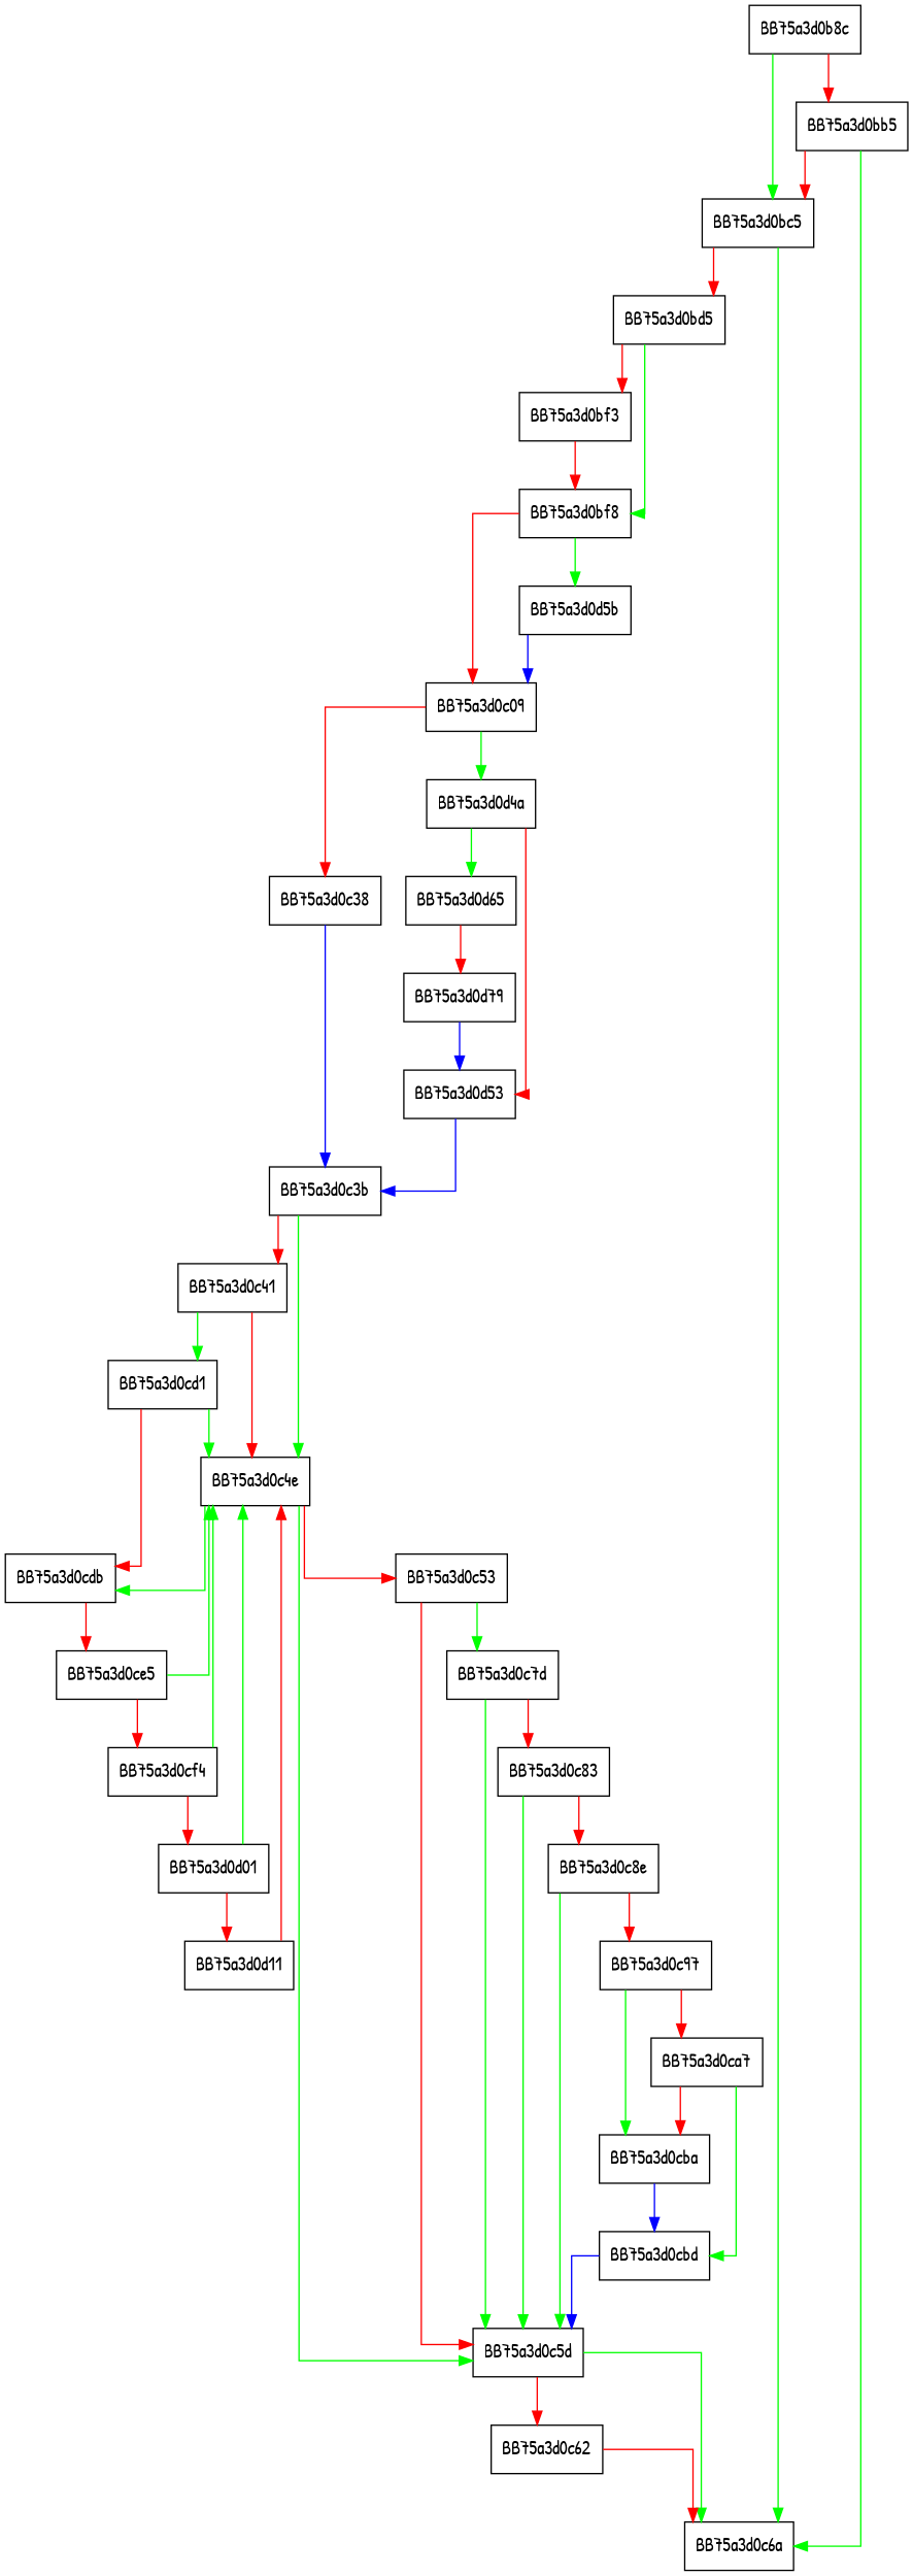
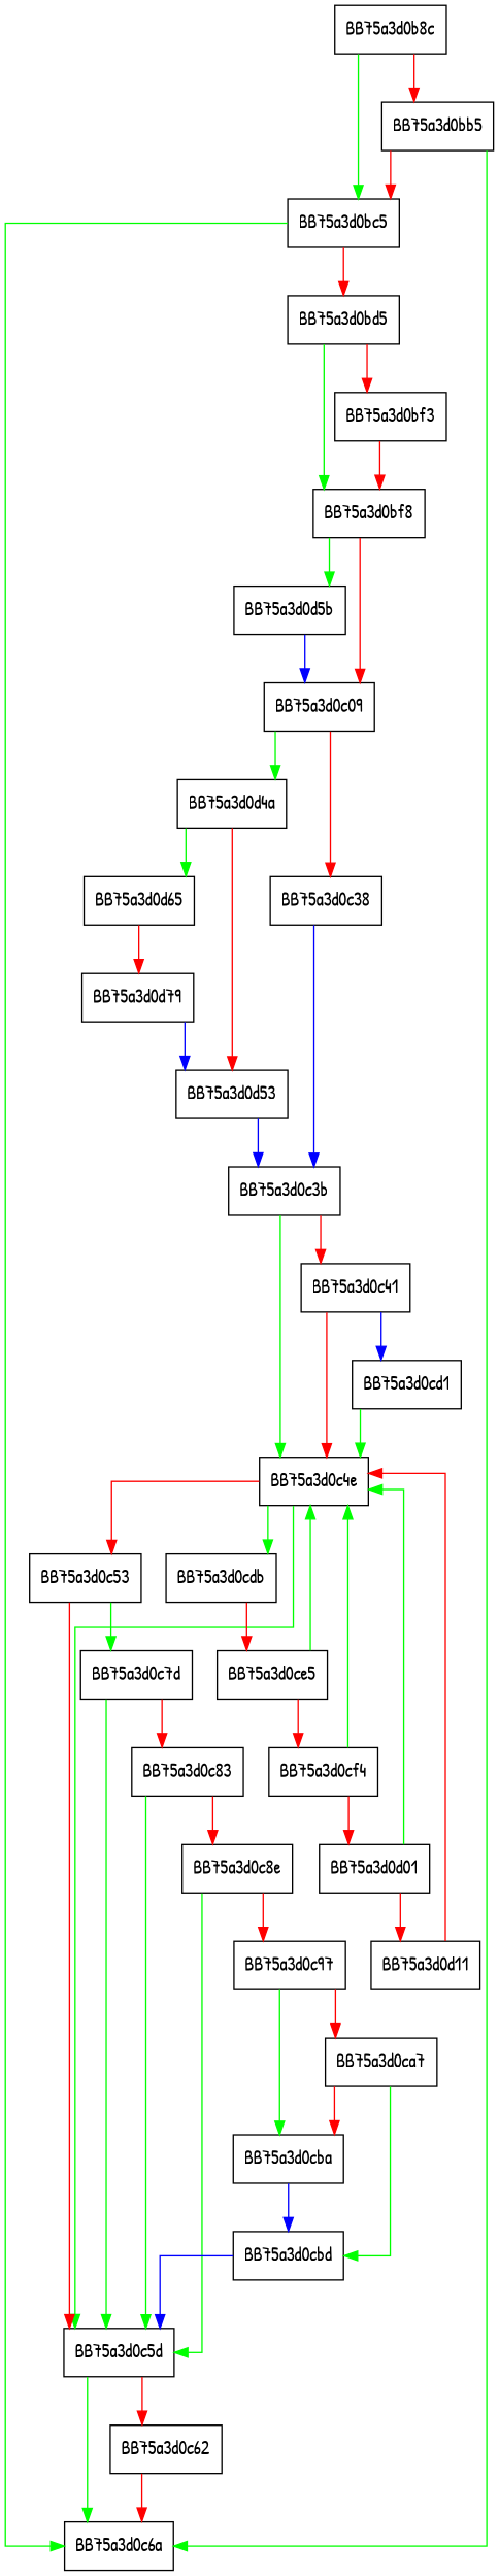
  digraph {
    fontname="Patrick Hand"
    splines=ortho
    node [fontname="Patrick Hand" shape=box]
    edge [color=red fontname="Patrick Hand"]
    BB75a3d0b8c
    BB75a3d0bc5
    BB75a3d0bb5
    BB75a3d0c6a
    BB75a3d0bd5
    BB75a3d0bf8
    BB75a3d0bf3
    BB75a3d0d5b
    BB75a3d0c09
    BB75a3d0d4a
    BB75a3d0c38
    BB75a3d0d65
    BB75a3d0d53
    BB75a3d0c3b
    BB75a3d0d79
    BB75a3d0c4e
    BB75a3d0c41
    BB75a3d0c5d
    n19 [label=BB75a3d0c53]
    BB75a3d0cdb
    BB75a3d0cd1
    BB75a3d0c62
    BB75a3d0c7d
    BB75a3d0ce5
    BB75a3d0c83
    BB75a3d0c8e
    BB75a3d0c97
    BB75a3d0cba
    BB75a3d0ca7
    BB75a3d0cbd
    BB75a3d0cf4
    BB75a3d0d01
    BB75a3d0d11
    BB75a3d0b8c -> BB75a3d0bc5 [color=green]
    BB75a3d0b8c -> BB75a3d0bb5
    BB75a3d0bc5 -> BB75a3d0c6a [color=green]
    BB75a3d0bc5 -> BB75a3d0bd5
    BB75a3d0bb5 -> BB75a3d0bc5
    BB75a3d0bb5 -> BB75a3d0c6a [color=green]
    BB75a3d0bd5 -> BB75a3d0bf8 [color=green]
    BB75a3d0bd5 -> BB75a3d0bf3
    BB75a3d0bf8 -> BB75a3d0d5b [color=green]
    BB75a3d0bf8 -> BB75a3d0c09
    BB75a3d0bf3 -> BB75a3d0bf8
    BB75a3d0d5b -> BB75a3d0c09 [color=blue]
    BB75a3d0c09 -> BB75a3d0d4a [color=green]
    BB75a3d0c09 -> BB75a3d0c38
    BB75a3d0d4a -> BB75a3d0d65 [color=green]
    BB75a3d0d4a -> BB75a3d0d53
    BB75a3d0c38 -> BB75a3d0c3b [color=blue]
    BB75a3d0d65 -> BB75a3d0d79
    BB75a3d0d53 -> BB75a3d0c3b [color=blue]
    BB75a3d0c3b -> BB75a3d0c4e [color=green]
    BB75a3d0c3b -> BB75a3d0c41
    BB75a3d0d79 -> BB75a3d0d53 [color=blue]
    BB75a3d0c4e -> BB75a3d0c5d [color=green]
    BB75a3d0c4e -> n19
    BB75a3d0c4e -> BB75a3d0cdb [color=green]
    BB75a3d0c41 -> BB75a3d0c4e
-   BB75a3d0c41 -> BB75a3d0cd1 [color=green]
+   BB75a3d0c41 -> BB75a3d0cd1 [color=blue]
    BB75a3d0c5d -> BB75a3d0c6a [color=green]
    BB75a3d0c5d -> BB75a3d0c62
    n19 -> BB75a3d0c5d
    n19 -> BB75a3d0c7d [color=green]
    BB75a3d0cdb -> BB75a3d0ce5
    BB75a3d0cd1 -> BB75a3d0c4e [color=green]
-   BB75a3d0cd1 -> BB75a3d0cdb
    BB75a3d0c62 -> BB75a3d0c6a
    BB75a3d0c7d -> BB75a3d0c5d [color=green]
    BB75a3d0c7d -> BB75a3d0c83
    BB75a3d0ce5 -> BB75a3d0c4e [color=green]
    BB75a3d0ce5 -> BB75a3d0cf4
    BB75a3d0c83 -> BB75a3d0c5d [color=green]
    BB75a3d0c83 -> BB75a3d0c8e
    BB75a3d0c8e -> BB75a3d0c5d [color=green]
    BB75a3d0c8e -> BB75a3d0c97
    BB75a3d0c97 -> BB75a3d0cba [color=green]
    BB75a3d0c97 -> BB75a3d0ca7
    BB75a3d0cba -> BB75a3d0cbd [color=blue]
    BB75a3d0ca7 -> BB75a3d0cba
    BB75a3d0ca7 -> BB75a3d0cbd [color=green]
    BB75a3d0cbd -> BB75a3d0c5d [color=blue]
    BB75a3d0cf4 -> BB75a3d0c4e [color=green]
    BB75a3d0cf4 -> BB75a3d0d01
    BB75a3d0d01 -> BB75a3d0c4e [color=green]
    BB75a3d0d01 -> BB75a3d0d11
    BB75a3d0d11 -> BB75a3d0c4e
  }
